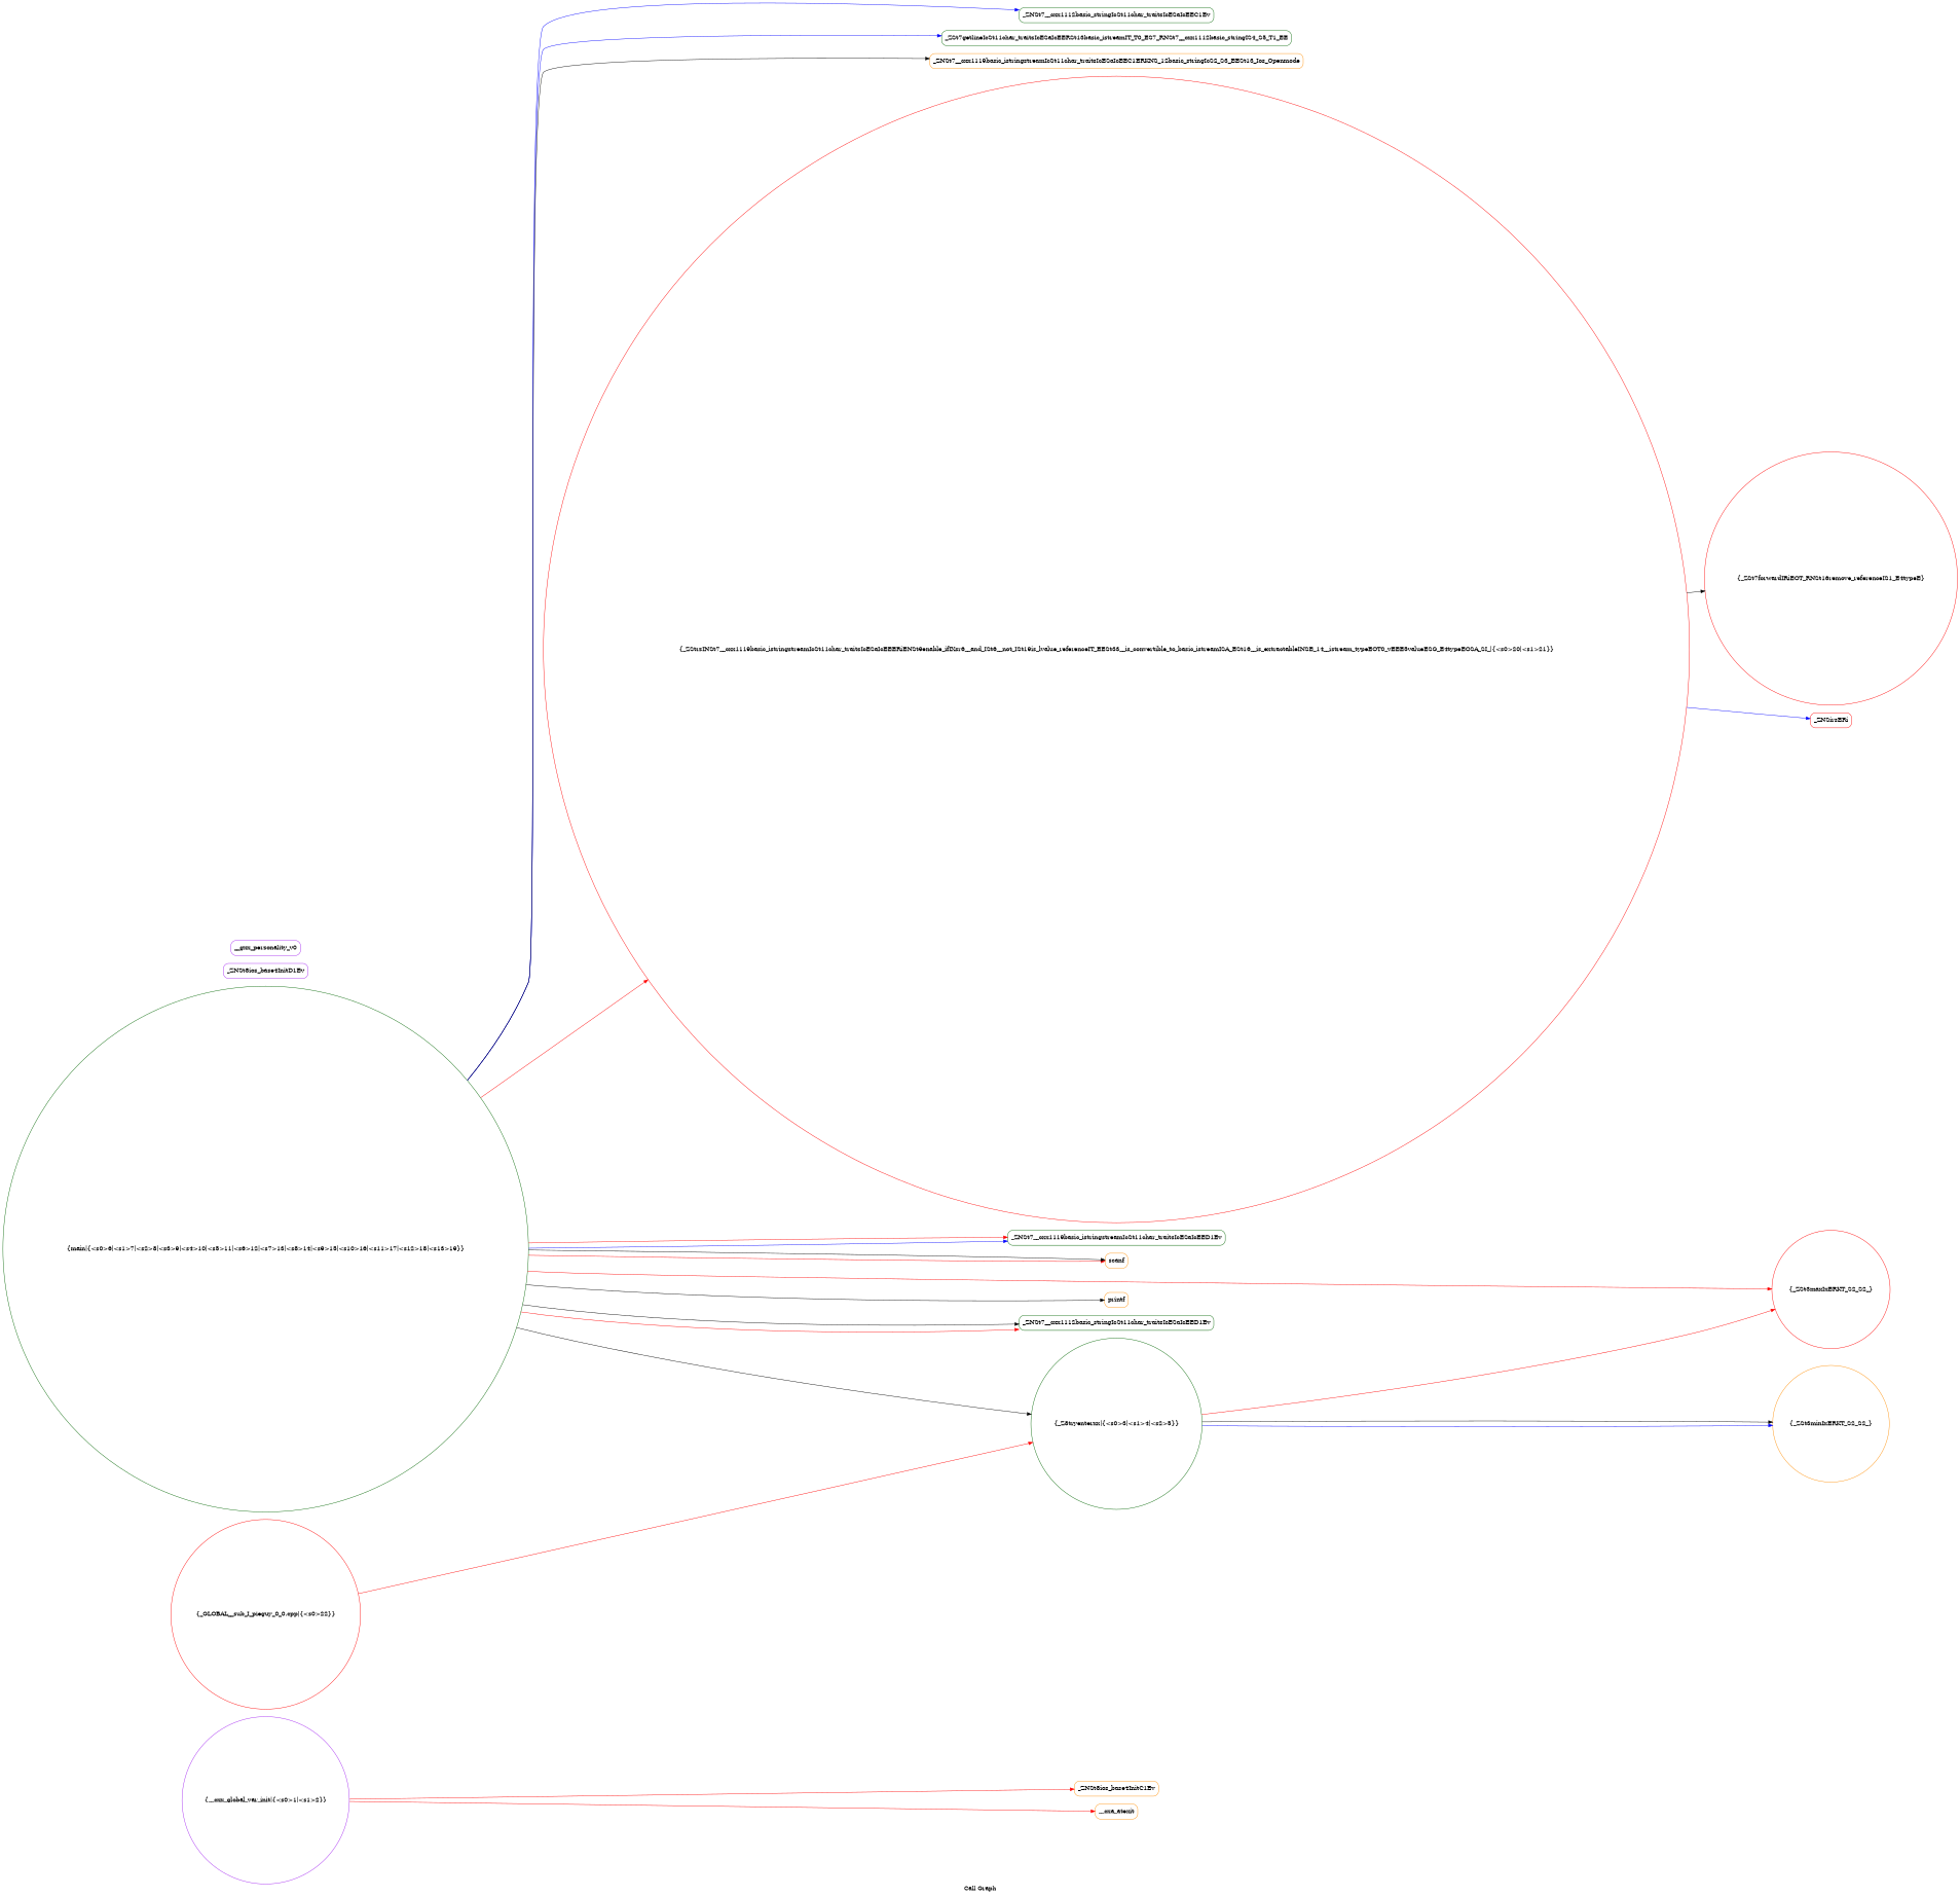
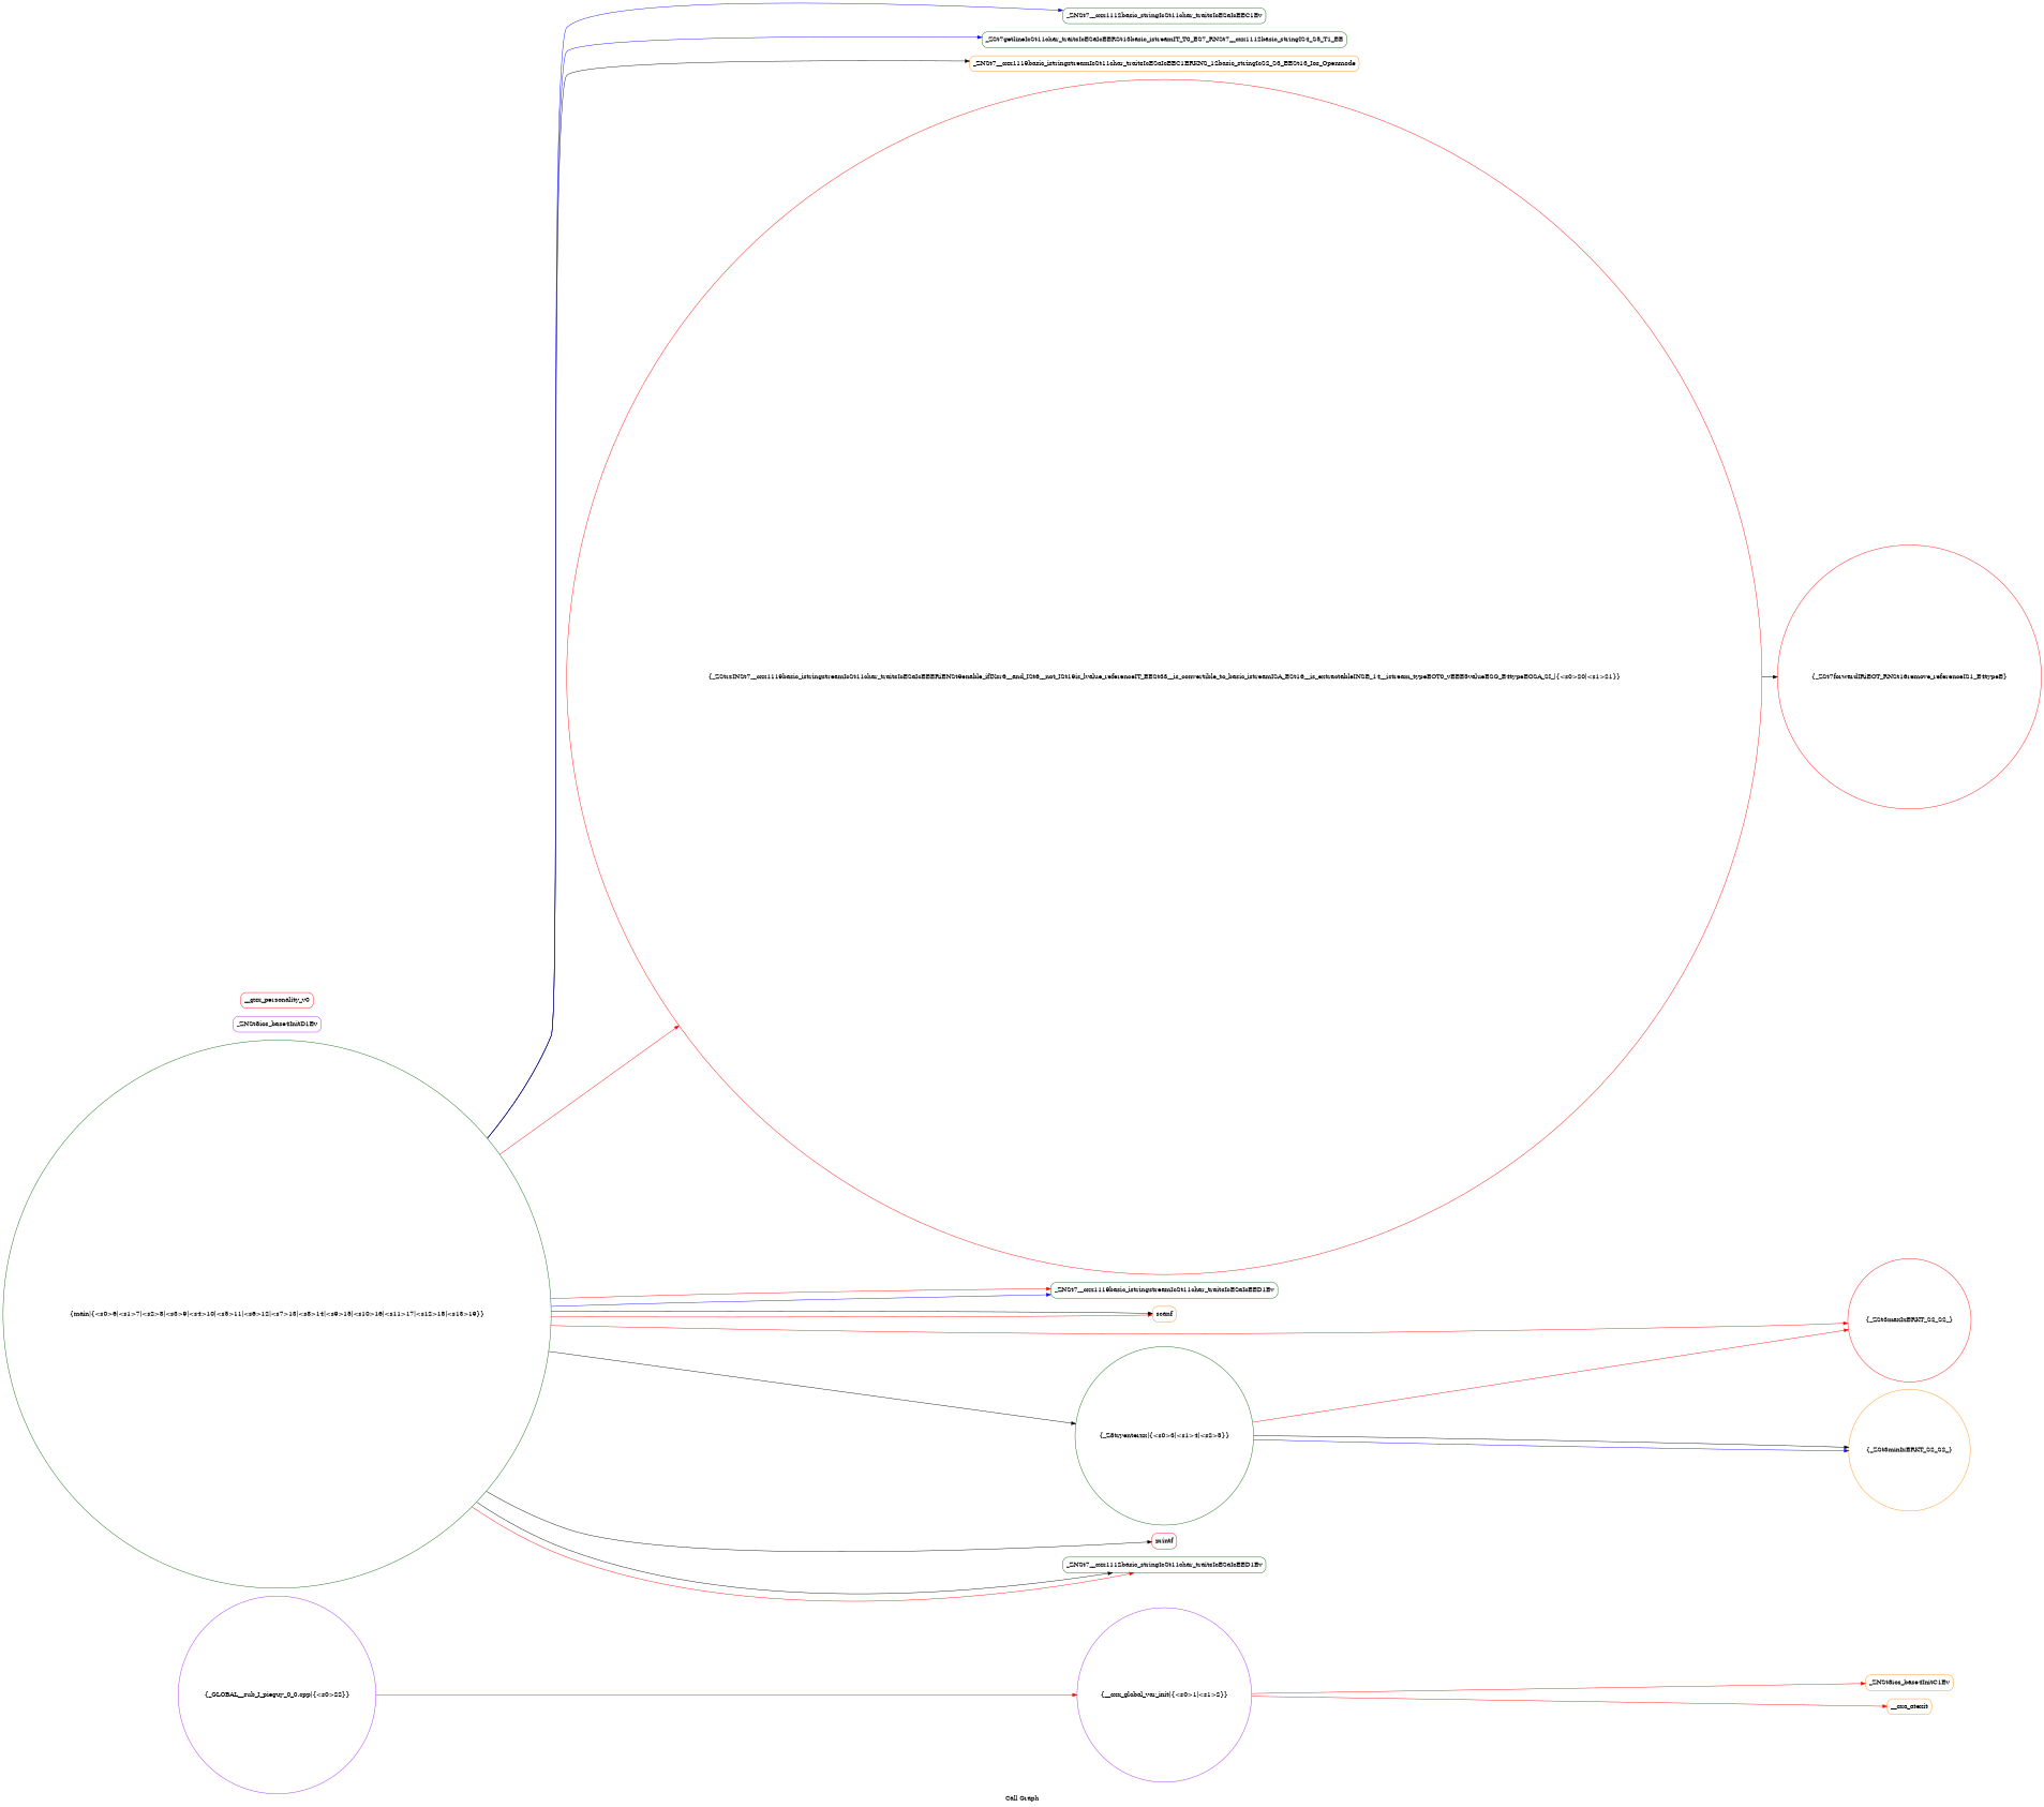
  digraph {
    label="Call Graph"
    rankdir=LR
    node [color=darkgreen shape=Mrecord]
    edge [color=red tailport=s0]
    n1 [color=purple label="{__cxx_global_var_init|{<s0>1|<s1>2}}" shape=circle]
    n2 [color=darkorange label="{_ZNSt8ios_base4InitC1Ev}"]
    n3 [color=darkorange label="{__cxa_atexit}"]
    n4 [label="{main|{<s0>6|<s1>7|<s2>8|<s3>9|<s4>10|<s5>11|<s6>12|<s7>13|<s8>14|<s9>15|<s10>16|<s11>17|<s12>18|<s13>19}}" shape=circle]
    n5 [label="{_ZNSt7__cxx1112basic_stringIcSt11char_traitsIcESaIcEEC1Ev}"]
    n6 [label="{_ZSt7getlineIcSt11char_traitsIcESaIcEERSt13basic_istreamIT_T0_ES7_RNSt7__cxx1112basic_stringIS4_S5_T1_EE}"]
    n7 [color=darkorange label="{_ZNSt7__cxx1119basic_istringstreamIcSt11char_traitsIcESaIcEEC1ERKNS_12basic_stringIcS2_S3_EESt13_Ios_Openmode}"]
    n8 [color=red label="{_ZStrsINSt7__cxx1119basic_istringstreamIcSt11char_traitsIcESaIcEEERiENSt9enable_ifIXsr6__and_ISt6__not_ISt19is_lvalue_referenceIT_EESt33__is_convertible_to_basic_istreamISA_ESt16__is_extractableINSE_14__istream_typeEOT0_vEEE5valueESG_E4typeEOSA_SI_|{<s0>20|<s1>21}}" shape=circle]
    n9 [label="{_ZNSt7__cxx1119basic_istringstreamIcSt11char_traitsIcESaIcEED1Ev}"]
    n10 [color=darkorange label="{scanf}"]
    n11 [label="{_Z8tryenterxx|{<s0>3|<s1>4|<s2>5}}" shape=circle]
    n12 [color=red label="{_ZSt3maxIxERKT_S2_S2_}" shape=circle]
-   n13 [color=darkorange label="{printf}"]
+   n13 [color=red label="{printf}"]
    n14 [label="{_ZNSt7__cxx1112basic_stringIcSt11char_traitsIcESaIcEED1Ev}"]
    n15 [color=red label="{_ZSt7forwardIRiEOT_RNSt16remove_referenceIS1_E4typeE}" shape=circle]
-   n16 [color=red label="{_ZNSirsERi}"]
    n17 [color=darkorange label="{_ZSt3minIxERKT_S2_S2_}" shape=circle]
    n18 [color=purple label="{_ZNSt8ios_base4InitD1Ev}"]
-   n19 [color=red label="{_GLOBAL__sub_I_pieguy_0_0.cpp|{<s0>22}}" shape=circle]
-   n20 [color=purple label="{__gxx_personality_v0}"]
+   n19 [color=purple label="{_GLOBAL__sub_I_pieguy_0_0.cpp|{<s0>22}}" shape=circle]
+   n20 [color=red label="{__gxx_personality_v0}"]
    n1 -> n2
    n1 -> n3 [tailport=s1]
    n4 -> n5 [color=blue]
    n4 -> n6 [color=blue tailport=s1]
    n4 -> n7 [color=black tailport=s2]
    n4 -> n8 [tailport=s3]
    n4 -> n9 [color=blue tailport=s4]
    n4 -> n9 [tailport=s8]
    n4 -> n10 [tailport=s5]
    n4 -> n10 [color=black tailport=s6]
    n4 -> n11 [color=black tailport=s9]
    n4 -> n12 [tailport=s10]
    n4 -> n13 [color=black tailport=s11]
    n4 -> n14 [tailport=s12]
    n4 -> n14 [color=black tailport=s13]
    n8 -> n15 [color=black]
-   n8 -> n16 [color=blue tailport=s1]
    n11 -> n12 [tailport=s2]
    n11 -> n17 [color=blue]
    n11 -> n17 [color=black tailport=s1]
-   n19 -> n11
+   n19 -> n1
  }
